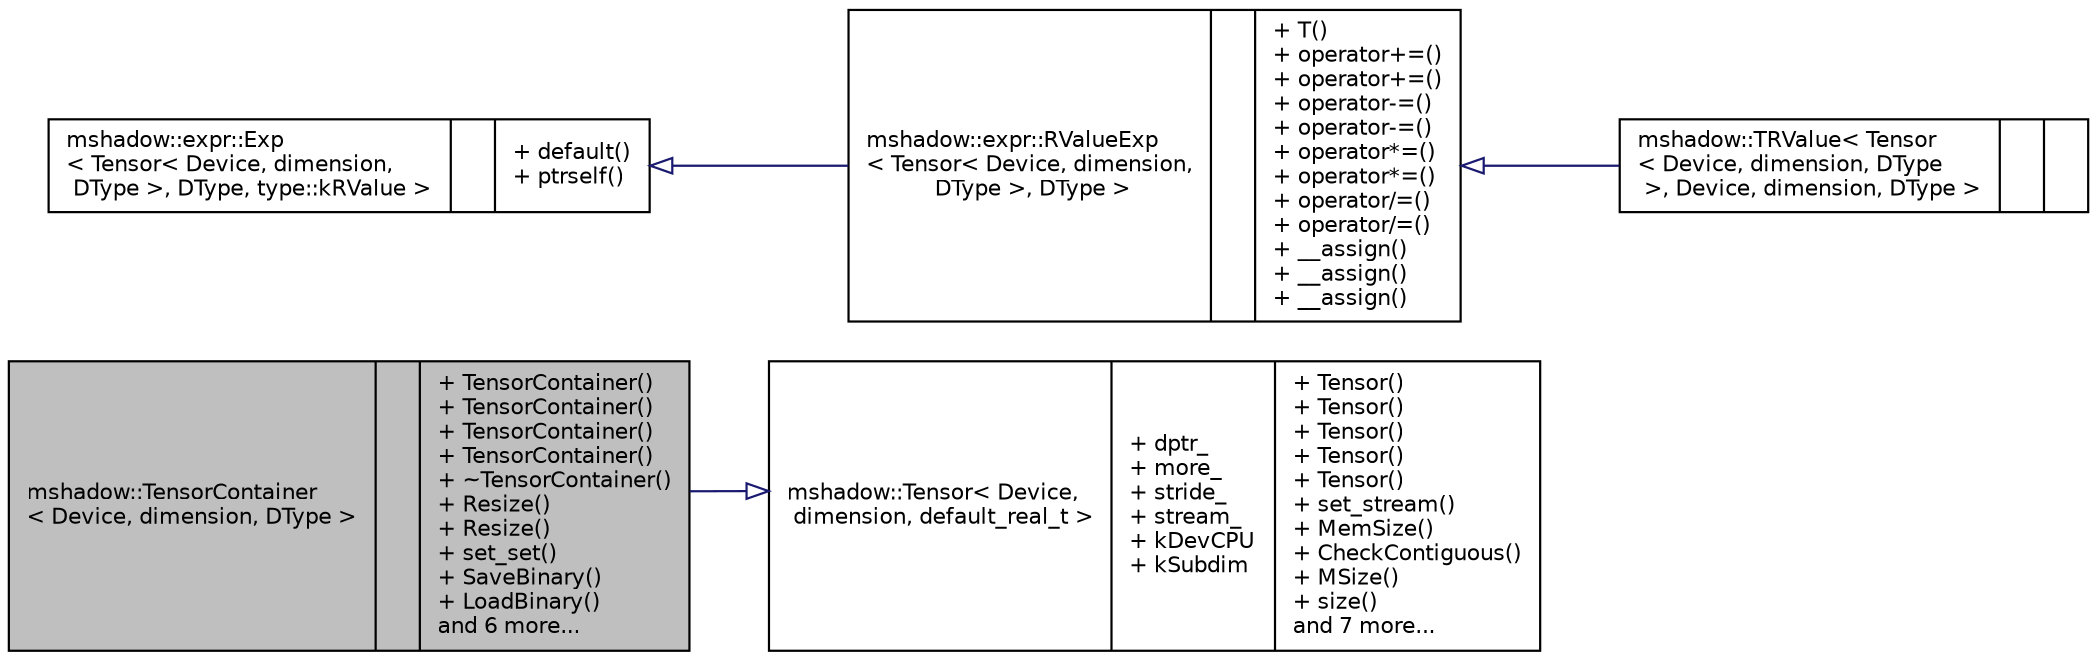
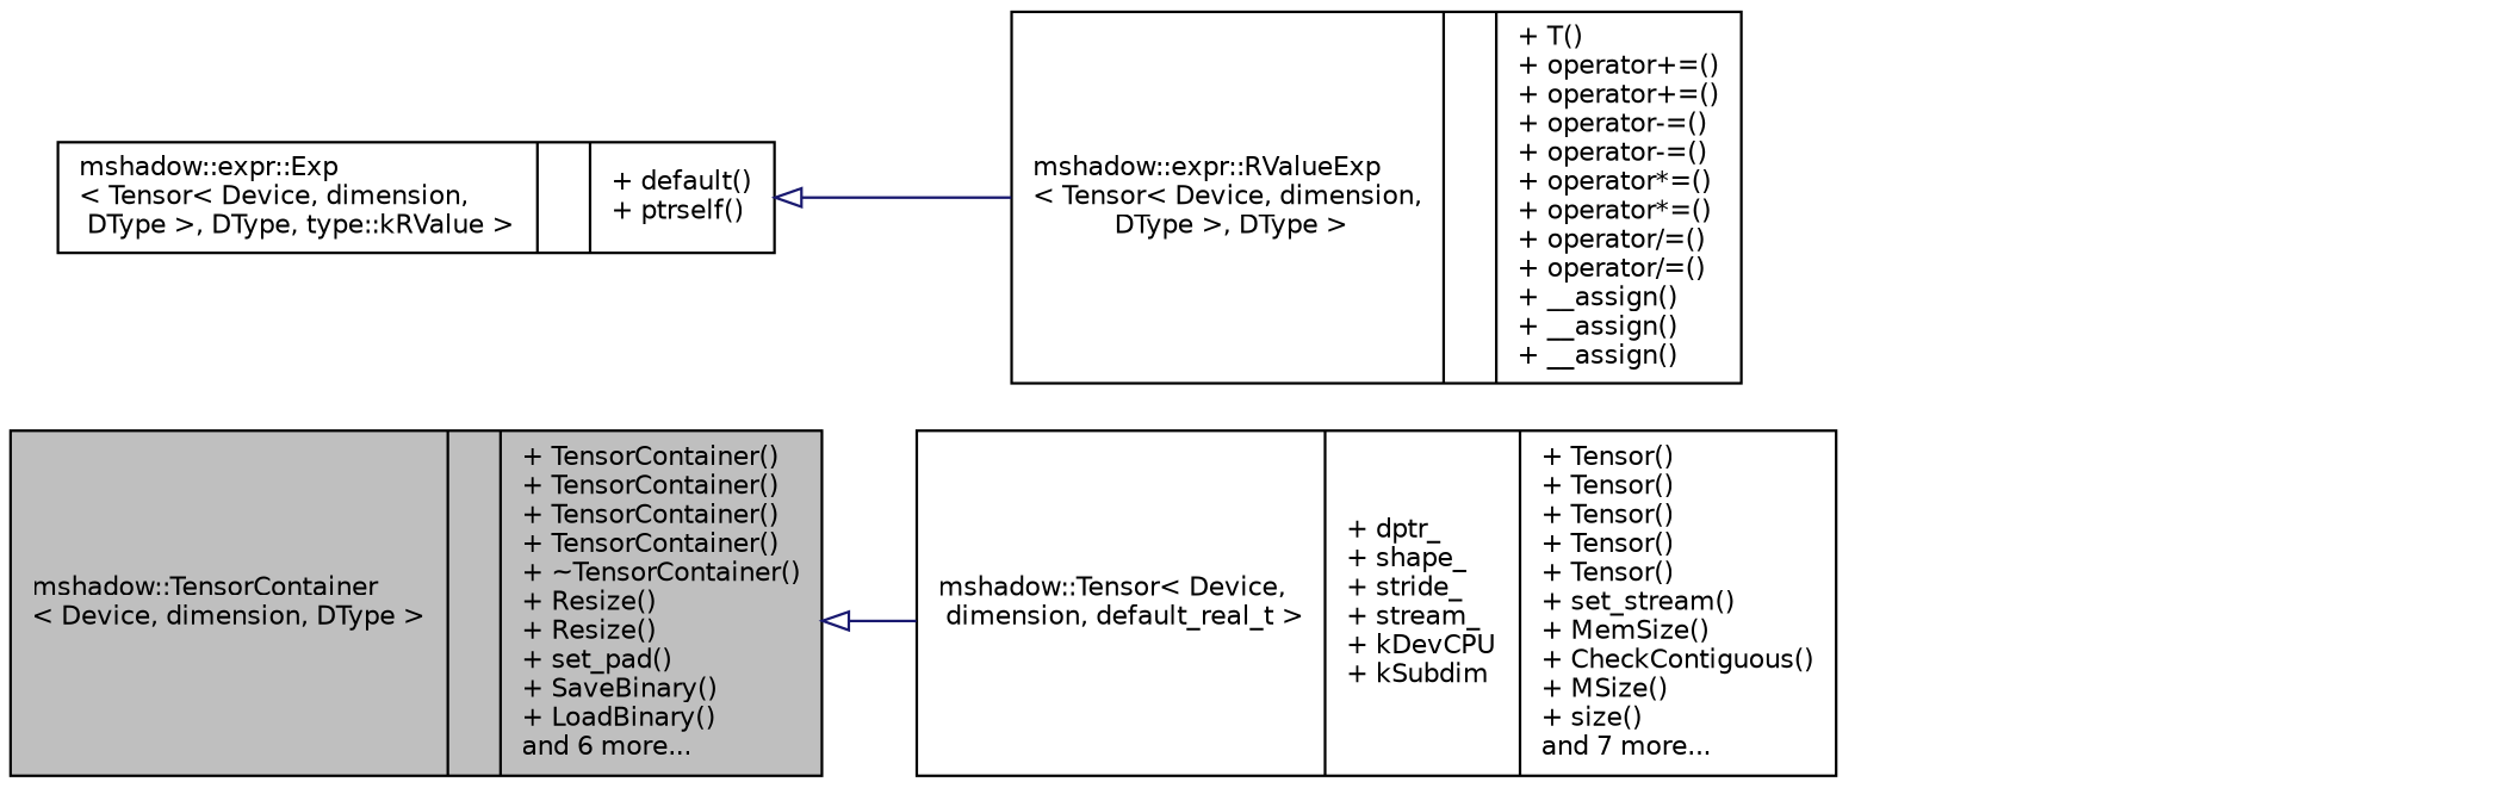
  digraph {
    rankdir=LR
    node [color=black fillcolor=white fontname=Helvetica fontsize=10 shape=record style=filled]
    edge [arrowtail=onormal color=midnightblue dir=back fontname=Helvetica fontsize=10 labelfontname=Helvetica labelfontsize=10 style=solid]
-   n1 [fillcolor=grey75 fontcolor=black height=0.2 label="{mshadow::TensorContainer\l\< Device, dimension, DType \>\n||+ TensorContainer()\l+ TensorContainer()\l+ TensorContainer()\l+ TensorContainer()\l+ ~TensorContainer()\l+ Resize()\l+ Resize()\l+ set_set()\l+ SaveBinary()\l+ LoadBinary()\land 6 more...\l}" width=0.4]
-   n2 [height=0.2 label="{mshadow::Tensor\< Device,\l dimension, default_real_t \>\n|+ dptr_\l+ more_\l+ stride_\l+ stream_\l+ kDevCPU\l+ kSubdim\l|+ Tensor()\l+ Tensor()\l+ Tensor()\l+ Tensor()\l+ Tensor()\l+ set_stream()\l+ MemSize()\l+ CheckContiguous()\l+ MSize()\l+ size()\land 7 more...\l}" width=0.4]
-   n3 [height=0.2 label="{mshadow::TRValue\< Tensor\l\< Device, dimension, DType\l \>, Device, dimension, DType \>\n||}" width=0.4]
+   n1 [fillcolor=grey75 fontcolor=black height=0.2 label="{mshadow::TensorContainer\l\< Device, dimension, DType \>\n||+ TensorContainer()\l+ TensorContainer()\l+ TensorContainer()\l+ TensorContainer()\l+ ~TensorContainer()\l+ Resize()\l+ Resize()\l+ set_pad()\l+ SaveBinary()\l+ LoadBinary()\land 6 more...\l}" width=0.4]
+   n2 [height=0.2 label="{mshadow::Tensor\< Device,\l dimension, default_real_t \>\n|+ dptr_\l+ shape_\l+ stride_\l+ stream_\l+ kDevCPU\l+ kSubdim\l|+ Tensor()\l+ Tensor()\l+ Tensor()\l+ Tensor()\l+ Tensor()\l+ set_stream()\l+ MemSize()\l+ CheckContiguous()\l+ MSize()\l+ size()\land 7 more...\l}" width=0.4]
    n4 [height=0.2 label="{mshadow::expr::RValueExp\l\< Tensor\< Device, dimension,\l DType \>, DType \>\n||+ T()\l+ operator+=()\l+ operator+=()\l+ operator-=()\l+ operator-=()\l+ operator*=()\l+ operator*=()\l+ operator/=()\l+ operator/=()\l+ __assign()\l+ __assign()\l+ __assign()\l}" width=0.4]
    n5 [height=0.2 label="{mshadow::expr::Exp\l\< Tensor\< Device, dimension,\l DType \>, DType, type::kRValue \>\n||+ default()\l+ ptrself()\l}" width=0.4]
-   n2 -> n1
-   n4 -> n3
+   n1 -> n2
    n5 -> n4
  }
